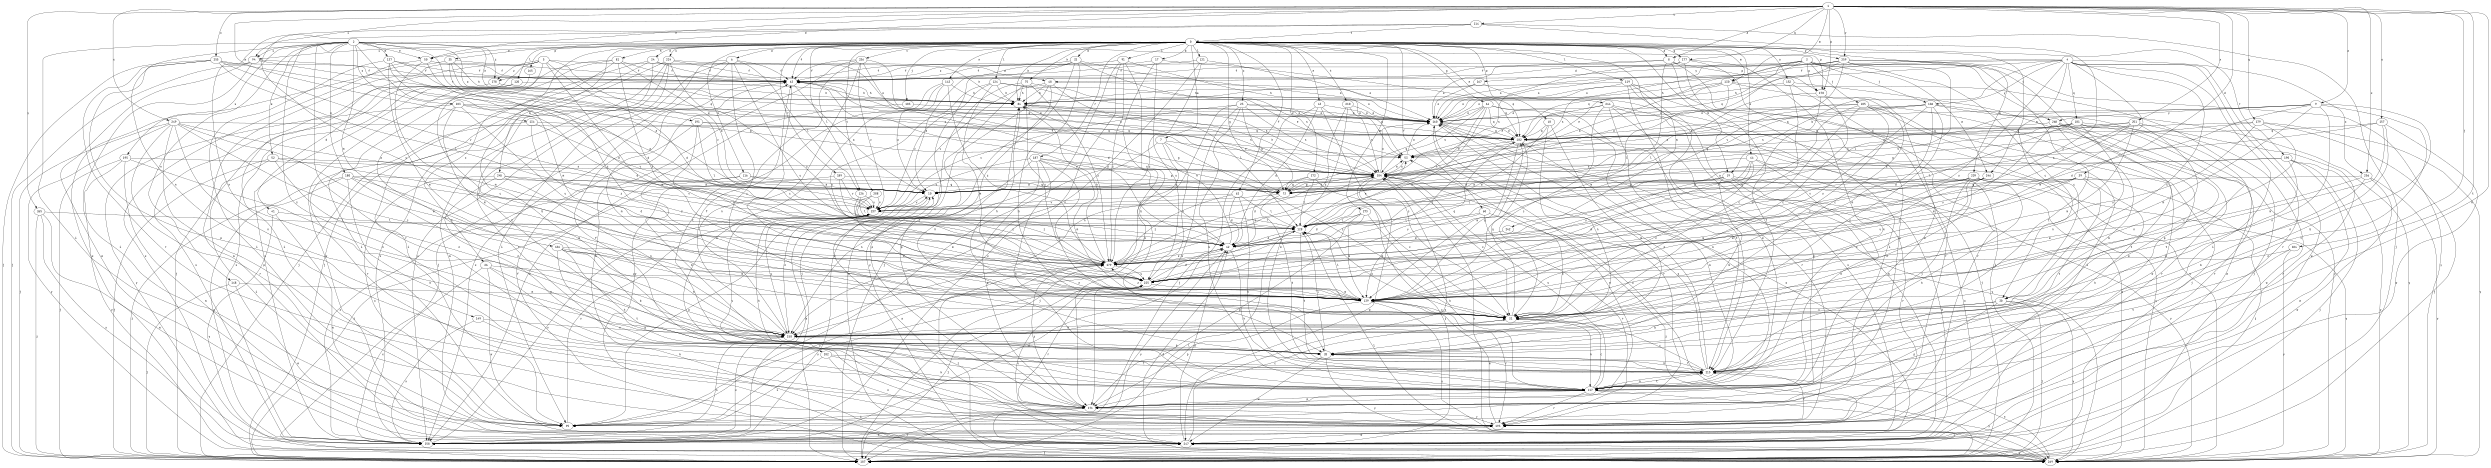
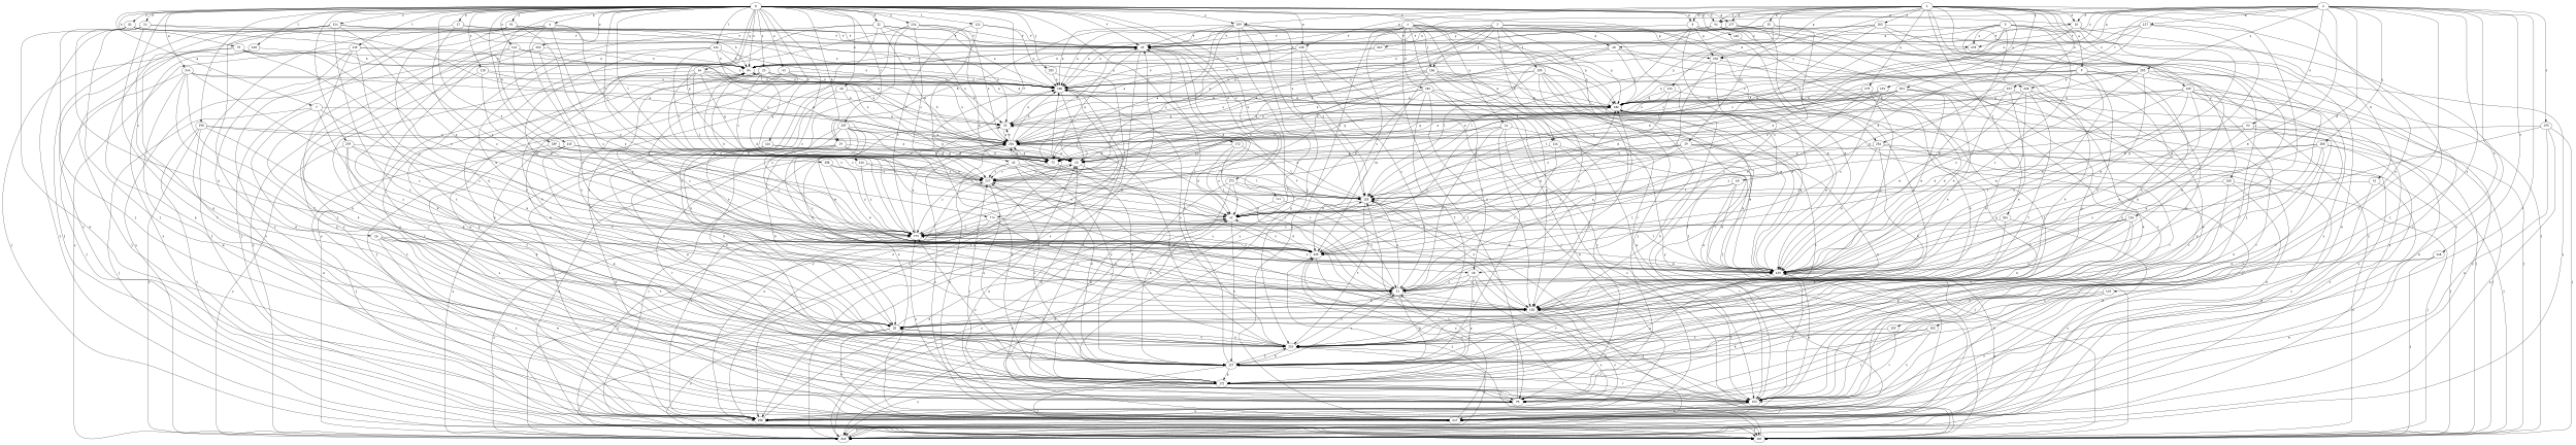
  strict digraph {
    fontname="JetBrains Mono"
    node [fontname="JetBrains Mono"]
    edge [fontname="JetBrains Mono"]
    0
    6
    7
    8
    17
    19
    23
    26
    30
    32
    34
    43
    44
    48
    50
    60
    62
    63
    64
    73
    75
    81
    84
    91
    94
    103
    116
    119
    120
    121
    124
    126
    130
    143
    152
    165
    177
    187
    189
    190
    208
    210
    214
    224
    236
    239
    242
    244
    245
    259
    272
    273
    95
    225
    31
    107
    258
    53
    170
    139
    160
    278
    182
    171
    193
    247
    20
    128
    269
    117
    204
    237
    150
    215
    10
    42
    279
    1
    9
    35
    39
    104
    134
    157
+   159
    179
    249
    251
    255
    256
    265
    268
    2
    52
    136
    137
    148
    149
    180
    191
    195
    202
    203
    3
    40
    105
    106
    246
    267
    4
    181
    5
    41
    0 -> 6 [label=a]
    0 -> 7 [label=a]
    0 -> 8 [label=a]
    0 -> 17 [label=b]
    0 -> 19 [label=b]
    0 -> 23 [label=c]
    0 -> 26 [label=c]
    0 -> 30 [label=c]
    0 -> 32 [label=d]
    0 -> 34 [label=d]
    0 -> 43 [label=e]
    0 -> 44 [label=e]
    0 -> 48 [label=e]
    0 -> 50 [label=e]
    0 -> 60 [label=f]
    0 -> 62 [label=f]
    0 -> 63 [label=f]
    0 -> 64 [label=g]
    0 -> 73 [label=g]
    0 -> 75 [label=h]
    0 -> 81 [label=h]
    0 -> 84 [label=h]
    0 -> 91 [label=i]
    0 -> 94 [label=i]
    0 -> 103 [label=j]
    0 -> 116 [label=k]
    0 -> 119 [label=l]
    0 -> 120 [label=l]
    0 -> 121 [label=l]
    0 -> 124 [label=l]
    0 -> 126 [label=l]
    0 -> 130 [label=m]
    0 -> 143 [label=n]
    0 -> 152 [label=o]
    0 -> 165 [label=p]
    0 -> 177 [label=q]
    0 -> 187 [label=r]
    0 -> 189 [label=r]
    0 -> 190 [label=r]
    0 -> 208 [label=t]
    0 -> 210 [label=t]
-   214 -> 0 [label=t]
+   0 -> 214 [label=t]
    0 -> 224 [label=u]
    0 -> 236 [label=v]
    0 -> 239 [label=w]
    0 -> 242 [label=w]
    0 -> 244 [label=w]
    0 -> 245 [label=w]
    0 -> 259 [label=y]
    0 -> 272 [label=z]
    0 -> 273 [label=z]
    6 -> 63 [label=f]
    6 -> 126 [label=l]
    6 -> 95 [label=i]
    6 -> 225 [label=u]
    6 -> 31 [label=c]
    6 -> 107 [label=j]
    6 -> 258 [label=x]
    7 -> 95 [label=i]
    7 -> 225 [label=u]
    7 -> 31 [label=c]
    7 -> 107 [label=j]
    7 -> 53 [label=e]
    8 -> 95 [label=i]
    8 -> 107 [label=j]
    8 -> 170 [label=p]
    8 -> 139 [label=m]
    8 -> 160 [label=o]
    8 -> 278 [label=z]
    17 -> 63 [label=f]
    17 -> 225 [label=u]
    17 -> 182 [label=q]
    17 -> 171 [label=p]
    19 -> 73 [label=g]
    19 -> 225 [label=u]
    19 -> 193 [label=r]
    19 -> 247 [label=w]
    19 -> 20 [label=b]
    19 -> 128 [label=l]
    19 -> 269 [label=y]
    23 -> 73 [label=g]
    23 -> 160 [label=o]
    23 -> 182 [label=q]
    23 -> 171 [label=p]
    23 -> 117 [label=k]
    23 -> 204 [label=s]
    23 -> 237 [label=v]
    23 -> 150 [label=n]
    26 -> 225 [label=u]
    26 -> 258 [label=x]
    26 -> 193 [label=r]
    26 -> 247 [label=w]
    26 -> 215 [label=t]
    30 -> 31 [label=c]
    30 -> 107 [label=j]
    30 -> 171 [label=p]
    30 -> 20 [label=b]
    30 -> 269 [label=y]
    32 -> 63 [label=f]
    32 -> 258 [label=x]
    32 -> 160 [label=o]
    32 -> 20 [label=b]
    32 -> 269 [label=y]
    32 -> 204 [label=s]
    32 -> 10 [label=a]
    34 -> 63 [label=f]
    34 -> 95 [label=i]
    34 -> 107 [label=j]
    34 -> 160 [label=o]
    34 -> 193 [label=r]
    43 -> 31 [label=c]
    43 -> 107 [label=j]
    43 -> 53 [label=e]
    43 -> 160 [label=o]
    43 -> 42 [label=d]
    44 -> 225 [label=u]
    44 -> 31 [label=c]
    44 -> 258 [label=x]
    44 -> 139 [label=m]
    44 -> 117 [label=k]
    44 -> 204 [label=s]
    48 -> 182 [label=q]
    48 -> 20 [label=b]
    48 -> 150 [label=n]
    48 -> 42 [label=d]
    50 -> 63 [label=f]
    50 -> 258 [label=x]
    50 -> 139 [label=m]
    50 -> 42 [label=d]
    60 -> 107 [label=j]
    60 -> 139 [label=m]
    60 -> 193 [label=r]
    60 -> 128 [label=l]
    62 -> 128 [label=l]
    62 -> 117 [label=k]
    62 -> 237 [label=v]
    62 -> 42 [label=d]
    62 -> 279 [label=z]
    63 -> 84 [label=h]
    63 -> 258 [label=x]
    63 -> 182 [label=q]
    63 -> 150 [label=n]
    63 -> 10 [label=a]
    63 -> 42 [label=d]
    64 -> 73 [label=g]
    64 -> 160 [label=o]
    64 -> 182 [label=q]
    64 -> 193 [label=r]
    64 -> 128 [label=l]
    64 -> 117 [label=k]
    64 -> 204 [label=s]
    64 -> 279 [label=z]
    73 -> 204 [label=s]
    73 -> 237 [label=v]
    73 -> 215 [label=t]
    75 -> 84 [label=h]
    75 -> 225 [label=u]
    75 -> 107 [label=j]
    75 -> 53 [label=e]
    75 -> 171 [label=p]
    75 -> 279 [label=z]
    81 -> 63 [label=f]
    81 -> 95 [label=i]
    81 -> 247 [label=w]
    81 -> 20 [label=b]
    81 -> 10 [label=a]
    81 -> 279 [label=z]
    84 -> 160 [label=o]
    84 -> 204 [label=s]
    91 -> 63 [label=f]
    91 -> 107 [label=j]
    91 -> 258 [label=x]
    91 -> 53 [label=e]
    91 -> 20 [label=b]
    91 -> 279 [label=z]
    94 -> 63 [label=f]
    94 -> 95 [label=i]
    94 -> 107 [label=j]
    94 -> 53 [label=e]
    94 -> 247 [label=w]
    103 -> 258 [label=x]
    103 -> 160 [label=o]
    116 -> 73 [label=g]
    116 -> 258 [label=x]
    116 -> 20 [label=b]
    116 -> 10 [label=a]
    119 -> 84 [label=h]
    119 -> 258 [label=x]
    119 -> 160 [label=o]
    119 -> 269 [label=y]
    119 -> 117 [label=k]
    119 -> 215 [label=t]
    120 -> 84 [label=h]
    120 -> 107 [label=j]
    120 -> 258 [label=x]
    121 -> 63 [label=f]
    121 -> 160 [label=o]
    121 -> 150 [label=n]
    121 -> 279 [label=z]
    124 -> 84 [label=h]
    124 -> 225 [label=u]
    124 -> 139 [label=m]
    124 -> 160 [label=o]
    124 -> 204 [label=s]
    124 -> 237 [label=v]
    126 -> 128 [label=l]
    126 -> 237 [label=v]
    126 -> 279 [label=z]
    130 -> 84 [label=h]
    130 -> 31 [label=c]
    130 -> 107 [label=j]
    130 -> 53 [label=e]
    130 -> 160 [label=o]
    130 -> 128 [label=l]
    143 -> 84 [label=h]
    143 -> 269 [label=y]
    143 -> 117 [label=k]
    143 -> 10 [label=a]
    143 -> 279 [label=z]
    152 -> 84 [label=h]
    152 -> 31 [label=c]
    152 -> 193 [label=r]
    152 -> 269 [label=y]
    165 -> 258 [label=x]
    177 -> 63 [label=f]
    177 -> 171 [label=p]
    177 -> 117 [label=k]
    177 -> 204 [label=s]
    177 -> 215 [label=t]
    187 -> 73 [label=g]
    187 -> 31 [label=c]
    187 -> 139 [label=m]
    187 -> 171 [label=p]
    187 -> 117 [label=k]
    187 -> 204 [label=s]
    187 -> 237 [label=v]
    187 -> 150 [label=n]
    189 -> 73 [label=g]
    189 -> 107 [label=j]
    189 -> 237 [label=v]
    189 -> 279 [label=z]
    190 -> 107 [label=j]
    190 -> 247 [label=w]
    190 -> 20 [label=b]
    190 -> 269 [label=y]
    190 -> 204 [label=s]
    190 -> 10 [label=a]
    208 -> 139 [label=m]
    208 -> 237 [label=v]
    208 -> 279 [label=z]
    210 -> 160 [label=o]
    210 -> 117 [label=k]
    210 -> 204 [label=s]
    210 -> 279 [label=z]
    214 -> 225 [label=u]
    214 -> 107 [label=j]
    214 -> 150 [label=n]
    214 -> 279 [label=z]
    224 -> 63 [label=f]
    224 -> 84 [label=h]
    224 -> 107 [label=j]
    224 -> 258 [label=x]
    224 -> 247 [label=w]
    224 -> 215 [label=t]
    224 -> 279 [label=z]
    236 -> 63 [label=f]
    236 -> 31 [label=c]
    236 -> 247 [label=w]
    236 -> 204 [label=s]
    236 -> 237 [label=v]
    236 -> 215 [label=t]
    236 -> 42 [label=d]
    239 -> 139 [label=m]
    239 -> 269 [label=y]
    239 -> 117 [label=k]
    239 -> 215 [label=j]
    239 -> 10 [label=a]
    239 -> 279 [label=z]
    242 -> 31 [label=c]
    242 -> 42 [label=d]
    244 -> 31 [label=c]
    244 -> 107 [label=j]
    244 -> 53 [label=e]
    244 -> 160 [label=o]
    244 -> 171 [label=p]
    244 -> 247 [label=w]
    244 -> 215 [label=t]
    245 -> 95 [label=x]
    245 -> 171 [label=p]
    245 -> 237 [label=v]
    245 -> 150 [label=n]
    245 -> 10 [label=a]
    259 -> 63 [label=f]
    259 -> 160 [label=o]
    259 -> 182 [label=q]
    259 -> 171 [label=p]
    259 -> 128 [label=l]
    259 -> 269 [label=y]
    259 -> 237 [label=v]
    259 -> 215 [label=t]
    259 -> 10 [label=a]
    272 -> 73 [label=g]
    272 -> 31 [label=c]
    272 -> 128 [label=l]
    272 -> 42 [label=d]
    273 -> 139 [label=m]
    273 -> 171 [label=p]
    273 -> 128 [label=l]
    273 -> 117 [label=k]
    273 -> 42 [label=d]
    95 -> 225 [label=u]
    95 -> 237 [label=v]
    95 -> 10 [label=a]
    95 -> 279 [label=z]
    225 -> 107 [label=j]
    225 -> 139 [label=m]
    225 -> 182 [label=q]
    225 -> 193 [label=r]
    225 -> 42 [label=d]
    31 -> 84 [label=h]
    31 -> 182 [label=q]
    31 -> 128 [label=o]
    31 -> 117 [label=k]
    31 -> 150 [label=n]
    107 -> 128 [label=l]
    107 -> 204 [label=s]
    258 -> 160 [label=o]
    258 -> 237 [label=v]
    258 -> 150 [label=n]
    258 -> 10 [label=a]
    258 -> 42 [label=d]
    53 -> 160 [label=o]
    53 -> 204 [label=s]
    170 -> 225 [label=u]
    170 -> 31 [label=c]
    170 -> 128 [label=l]
    170 -> 117 [label=k]
    139 -> 31 [label=c]
    139 -> 182 [label=q]
    139 -> 171 [label=p]
    139 -> 193 [label=r]
    139 -> 128 [label=l]
    139 -> 269 [label=y]
    139 -> 279 [label=z]
    160 -> 182 [label=q]
    160 -> 193 [label=r]
    160 -> 269 [label=y]
    278 -> 84 [label=h]
    278 -> 258 [label=x]
    182 -> 53 [label=e]
    182 -> 139 [label=m]
    182 -> 160 [label=o]
    182 -> 269 [label=y]
    182 -> 117 [label=k]
    182 -> 279 [label=z]
    171 -> 95 [label=i]
    171 -> 31 [label=c]
    171 -> 107 [label=j]
    171 -> 53 [label=e]
    171 -> 193 [label=r]
    171 -> 279 [label=z]
    193 -> 258 [label=x]
    193 -> 139 [label=m]
    193 -> 247 [label=w]
    247 -> 225 [label=u]
    247 -> 107 [label=j]
    247 -> 160 [label=o]
    247 -> 269 [label=y]
    247 -> 204 [label=s]
    247 -> 10 [label=a]
    247 -> 42 [label=d]
    20 -> 84 [label=h]
    20 -> 247 [label=w]
    20 -> 128 [label=l]
    20 -> 269 [label=y]
    20 -> 215 [label=t]
    128 -> 53 [label=e]
    128 -> 150 [label=n]
    128 -> 215 [label=t]
    128 -> 42 [label=d]
    269 -> 63 [label=f]
    269 -> 160 [label=o]
    269 -> 128 [label=l]
    269 -> 215 [label=t]
    269 -> 42 [label=d]
    269 -> 279 [label=z]
    117 -> 63 [label=f]
    117 -> 31 [label=c]
    117 -> 171 [label=p]
    117 -> 193 [label=r]
    117 -> 269 [label=y]
    117 -> 204 [label=s]
    117 -> 237 [label=v]
    117 -> 215 [label=t]
    204 -> 63 [label=f]
    204 -> 73 [label=g]
    204 -> 84 [label=h]
    204 -> 31 [label=c]
    204 -> 107 [label=j]
    204 -> 53 [label=e]
    204 -> 160 [label=o]
    204 -> 247 [label=w]
    204 -> 10 [label=a]
    237 -> 128 [label=l]
    237 -> 117 [label=k]
    150 -> 63 [label=f]
    150 -> 258 [label=x]
    150 -> 20 [label=b]
    150 -> 237 [label=v]
    215 -> 31 [label=c]
    215 -> 160 [label=o]
    215 -> 193 [label=r]
    215 -> 20 [label=b]
    215 -> 117 [label=k]
    215 -> 204 [label=s]
    10 -> 237 [label=v]
    10 -> 150 [label=n]
    42 -> 84 [label=h]
    42 -> 269 [label=y]
    42 -> 117 [label=k]
    42 -> 279 [label=z]
    279 -> 84 [label=h]
    279 -> 225 [label=u]
    279 -> 204 [label=s]
    1 -> 8 [label=a]
    1 -> 50 [label=e]
    1 -> 94 [label=i]
    1 -> 130 [label=m]
    1 -> 177 [label=q]
    1 -> 214 [label=t]
    1 -> 259 [label=y]
    1 -> 170 [label=p]
    1 -> 117 [label=k]
    1 -> 215 [label=t]
    1 -> 9 [label=a]
    1 -> 35 [label=d]
    1 -> 39 [label=d]
    1 -> 104 [label=j]
    1 -> 134 [label=m]
    1 -> 157 [label=o]
+   1 -> 159 [label=o]
    1 -> 179 [label=q]
    1 -> 249 [label=x]
    1 -> 251 [label=x]
    1 -> 255 [label=x]
    1 -> 256 [label=x]
    1 -> 265 [label=y]
    9 -> 139 [label=m]
    9 -> 182 [label=q]
    9 -> 20 [label=b]
    9 -> 204 [label=s]
    9 -> 150 [label=n]
    9 -> 215 [label=t]
    9 -> 42 [label=d]
    9 -> 268 [label=y]
    35 -> 63 [label=f]
    35 -> 84 [label=h]
    35 -> 258 [label=x]
    35 -> 182 [label=q]
    35 -> 279 [label=z]
    39 -> 73 [label=g]
    39 -> 225 [label=u]
    39 -> 107 [label=j]
    39 -> 117 [label=k]
    39 -> 237 [label=v]
    39 -> 215 [label=t]
    39 -> 279 [label=z]
    104 -> 269 [label=y]
    104 -> 215 [label=t]
    104 -> 279 [label=z]
    134 -> 182 [label=q]
    134 -> 193 [label=r]
    134 -> 237 [label=v]
    134 -> 279 [label=z]
    157 -> 139 [label=m]
    157 -> 182 [label=q]
    157 -> 247 [label=w]
    157 -> 150 [label=n]
    157 -> 10 [label=a]
+   159 -> 193 [label=r]
+   159 -> 215 [label=t]
    179 -> 73 [label=g]
    179 -> 225 [label=u]
    179 -> 31 [label=c]
    179 -> 107 [label=j]
    179 -> 182 [label=q]
    179 -> 269 [label=y]
    249 -> 31 [label=c]
    249 -> 107 [label=j]
    249 -> 139 [label=m]
    249 -> 182 [label=q]
    249 -> 171 [label=p]
    249 -> 193 [label=r]
    249 -> 269 [label=y]
    249 -> 150 [label=n]
    249 -> 10 [label=a]
    251 -> 225 [label=u]
    251 -> 139 [label=m]
    251 -> 182 [label=q]
    251 -> 193 [label=r]
    251 -> 128 [label=l]
    251 -> 204 [label=s]
    251 -> 150 [label=n]
    255 -> 63 [label=f]
    255 -> 73 [label=g]
    255 -> 107 [label=j]
    255 -> 171 [label=p]
    255 -> 193 [label=r]
    255 -> 128 [label=l]
    255 -> 237 [label=v]
    256 -> 139 [label=m]
    256 -> 247 [label=w]
    256 -> 20 [label=b]
    256 -> 269 [label=y]
    256 -> 10 [label=a]
    265 -> 107 [label=j]
    265 -> 258 [label=x]
    265 -> 247 [label=w]
    265 -> 128 [label=l]
    268 -> 139 [label=m]
    268 -> 182 [label=q]
    268 -> 193 [label=r]
    268 -> 20 [label=b]
    268 -> 117 [label=k]
    268 -> 215 [label=t]
    2 -> 50 [label=e]
    2 -> 84 [label=h]
    2 -> 94 [label=i]
    2 -> 95 [label=i]
    2 -> 170 [label=p]
    2 -> 139 [label=m]
    2 -> 160 [label=o]
    2 -> 278 [label=z]
    2 -> 193 [label=r]
    2 -> 52 [label=e]
    2 -> 136 [label=m]
    2 -> 137 [label=m]
    2 -> 148 [label=n]
    2 -> 149 [label=n]
    2 -> 180 [label=q]
    2 -> 191 [label=r]
    2 -> 195 [label=s]
    2 -> 202 [label=s]
    2 -> 203 [label=s]
    52 -> 95 [label=i]
    52 -> 107 [label=j]
    52 -> 204 [label=s]
    52 -> 150 [label=n]
    52 -> 279 [label=z]
    136 -> 139 [label=m]
    136 -> 171 [label=p]
    136 -> 20 [label=b]
    136 -> 150 [label=n]
    136 -> 215 [label=t]
    136 -> 279 [label=z]
    137 -> 63 [label=f]
    137 -> 95 [label=i]
    137 -> 139 [label=m]
    137 -> 204 [label=s]
    137 -> 10 [label=a]
    137 -> 42 [label=d]
    148 -> 107 [label=j]
    148 -> 139 [label=m]
    148 -> 247 [label=w]
    149 -> 258 [label=x]
    149 -> 117 [label=k]
    149 -> 150 [label=n]
    180 -> 73 [label=g]
    180 -> 107 [label=j]
    180 -> 258 [label=x]
    180 -> 139 [label=m]
    180 -> 117 [label=k]
    180 -> 150 [label=n]
    180 -> 42 [label=d]
    191 -> 73 [label=g]
    191 -> 225 [label=u]
    191 -> 139 [label=m]
    191 -> 182 [label=q]
    191 -> 128 [label=l]
    195 -> 107 [label=j]
    195 -> 247 [label=w]
    195 -> 269 [label=y]
    195 -> 204 [label=s]
    195 -> 150 [label=n]
    202 -> 95 [label=i]
    202 -> 193 [label=n]
    202 -> 117 [label=k]
    202 -> 215 [label=t]
    203 -> 225 [label=u]
    203 -> 139 [label=m]
    203 -> 160 [label=o]
    203 -> 269 [label=y]
    203 -> 150 [label=n]
    203 -> 10 [label=a]
    203 -> 42 [label=d]
    3 -> 30 [label=c]
    3 -> 170 [label=p]
    3 -> 160 [label=o]
    3 -> 204 [label=s]
    3 -> 10 [label=a]
    3 -> 268 [label=y]
    3 -> 40 [label=d]
    3 -> 105 [label=j]
    3 -> 106 [label=j]
    3 -> 246 [label=w]
    3 -> 267 [label=y]
    40 -> 84 [label=h]
    40 -> 182 [label=q]
    40 -> 171 [label=p]
    40 -> 128 [label=l]
    40 -> 269 [label=y]
    40 -> 237 [label=v]
    105 -> 95 [label=i]
    105 -> 31 [label=c]
    105 -> 107 [label=j]
    105 -> 53 [label=e]
    105 -> 139 [label=m]
    105 -> 160 [label=o]
    105 -> 247 [label=w]
    105 -> 279 [label=z]
    106 -> 73 [label=g]
    106 -> 225 [label=u]
    106 -> 139 [label=m]
    106 -> 160 [label=o]
    106 -> 247 [label=w]
    106 -> 269 [label=y]
    106 -> 204 [label=s]
    106 -> 150 [label=n]
    246 -> 73 [label=g]
    246 -> 31 [label=c]
    246 -> 139 [label=m]
    246 -> 150 [label=n]
    267 -> 84 [label=h]
    267 -> 160 [label=o]
    267 -> 193 [label=r]
    4 -> 19 [label=b]
    4 -> 30 [label=c]
    4 -> 63 [label=f]
    4 -> 95 [label=i]
    4 -> 225 [label=u]
    4 -> 139 [label=m]
    4 -> 160 [label=o]
    4 -> 182 [label=q]
    4 -> 193 [label=r]
    4 -> 247 [label=w]
    4 -> 256 [label=x]
    4 -> 106 [label=j]
    4 -> 246 [label=w]
    4 -> 181 [label=q]
    181 -> 53 [label=e]
    181 -> 182 [label=q]
    181 -> 193 [label=r]
    181 -> 247 [label=w]
    181 -> 204 [label=s]
    181 -> 150 [label=n]
    181 -> 215 [label=t]
    181 -> 42 [label=d]
    5 -> 95 [label=i]
    5 -> 31 [label=c]
    5 -> 139 [label=m]
    5 -> 278 [label=z]
    5 -> 247 [label=w]
    5 -> 237 [label=v]
    5 -> 42 [label=d]
    5 -> 40 [label=d]
    5 -> 41 [label=d]
    41 -> 247 [label=w]
    41 -> 128 [label=l]
    41 -> 269 [label=y]
  }
